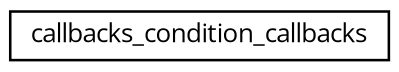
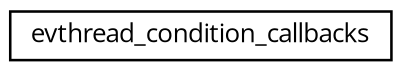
  digraph {
    rankdir=LR
    fontname="Open Sans"
-   n1 [color=black fillcolor=white fontname="Open Sans" fontsize=10 height=0.2 label=callbacks_condition_callbacks shape=record style=filled width=0.4]
+   n1 [color=black fillcolor=white fontname="Open Sans" fontsize=10 height=0.2 label=evthread_condition_callbacks shape=record style=filled width=0.4]
  }
